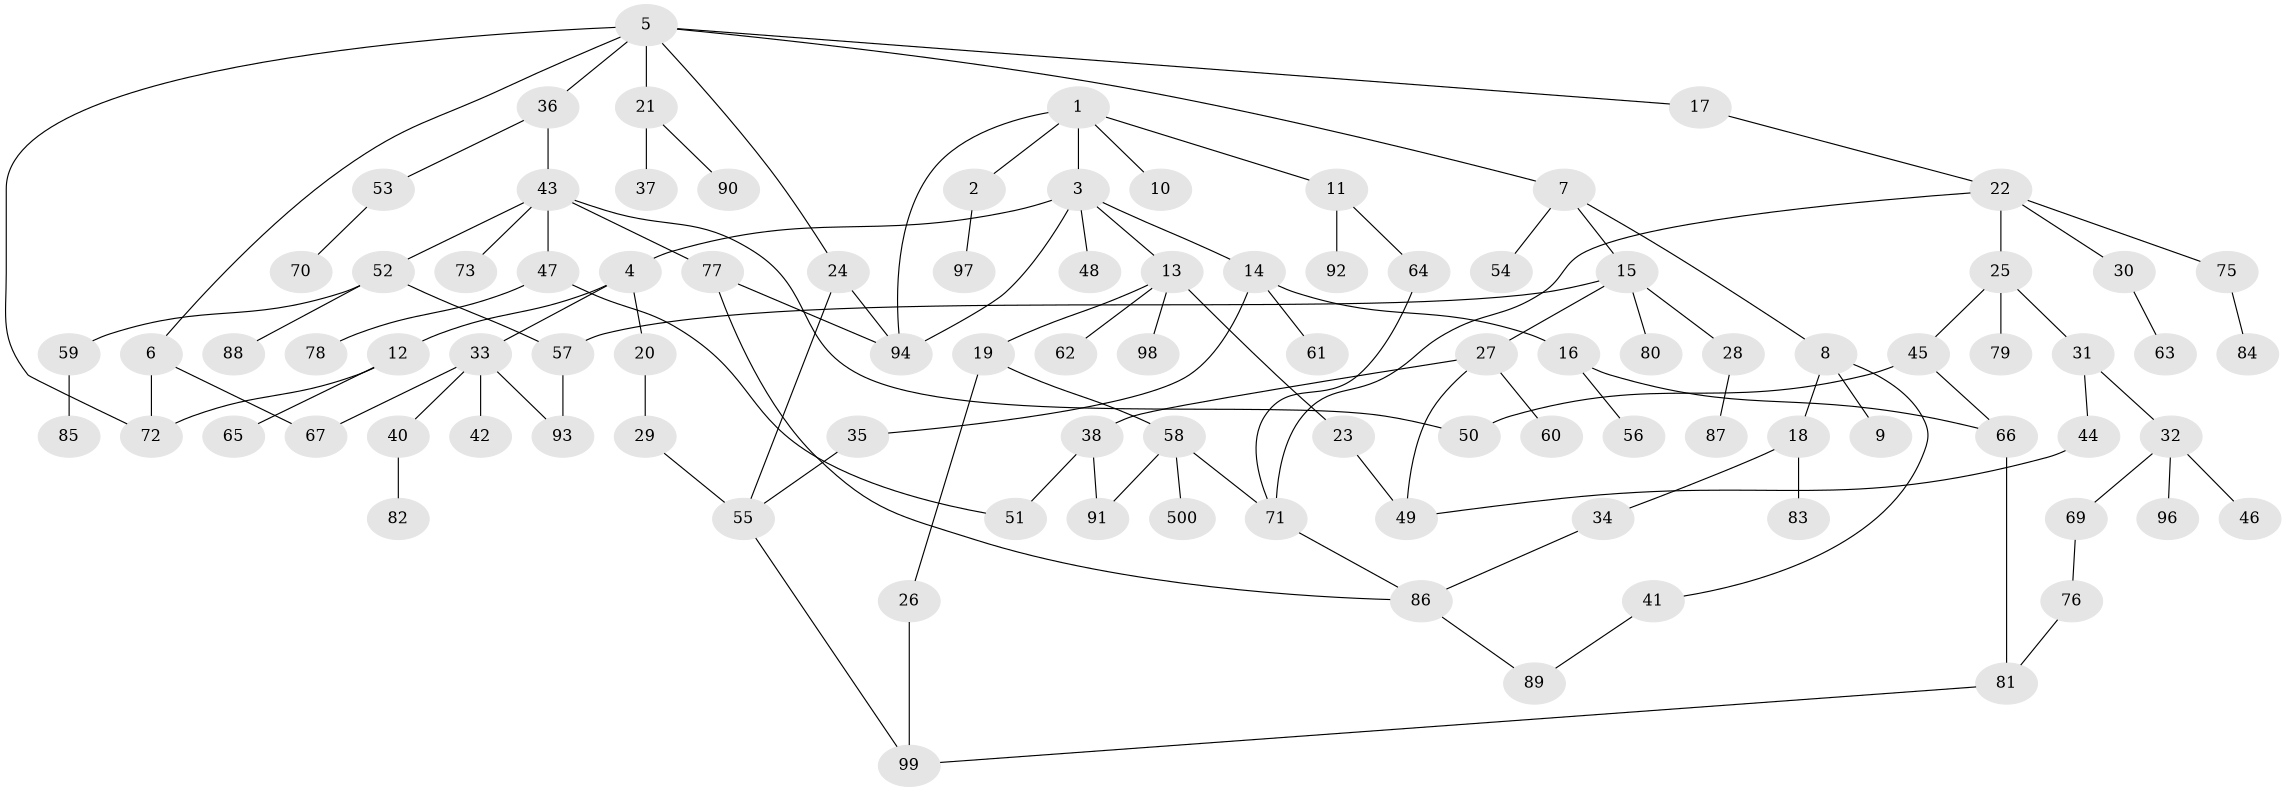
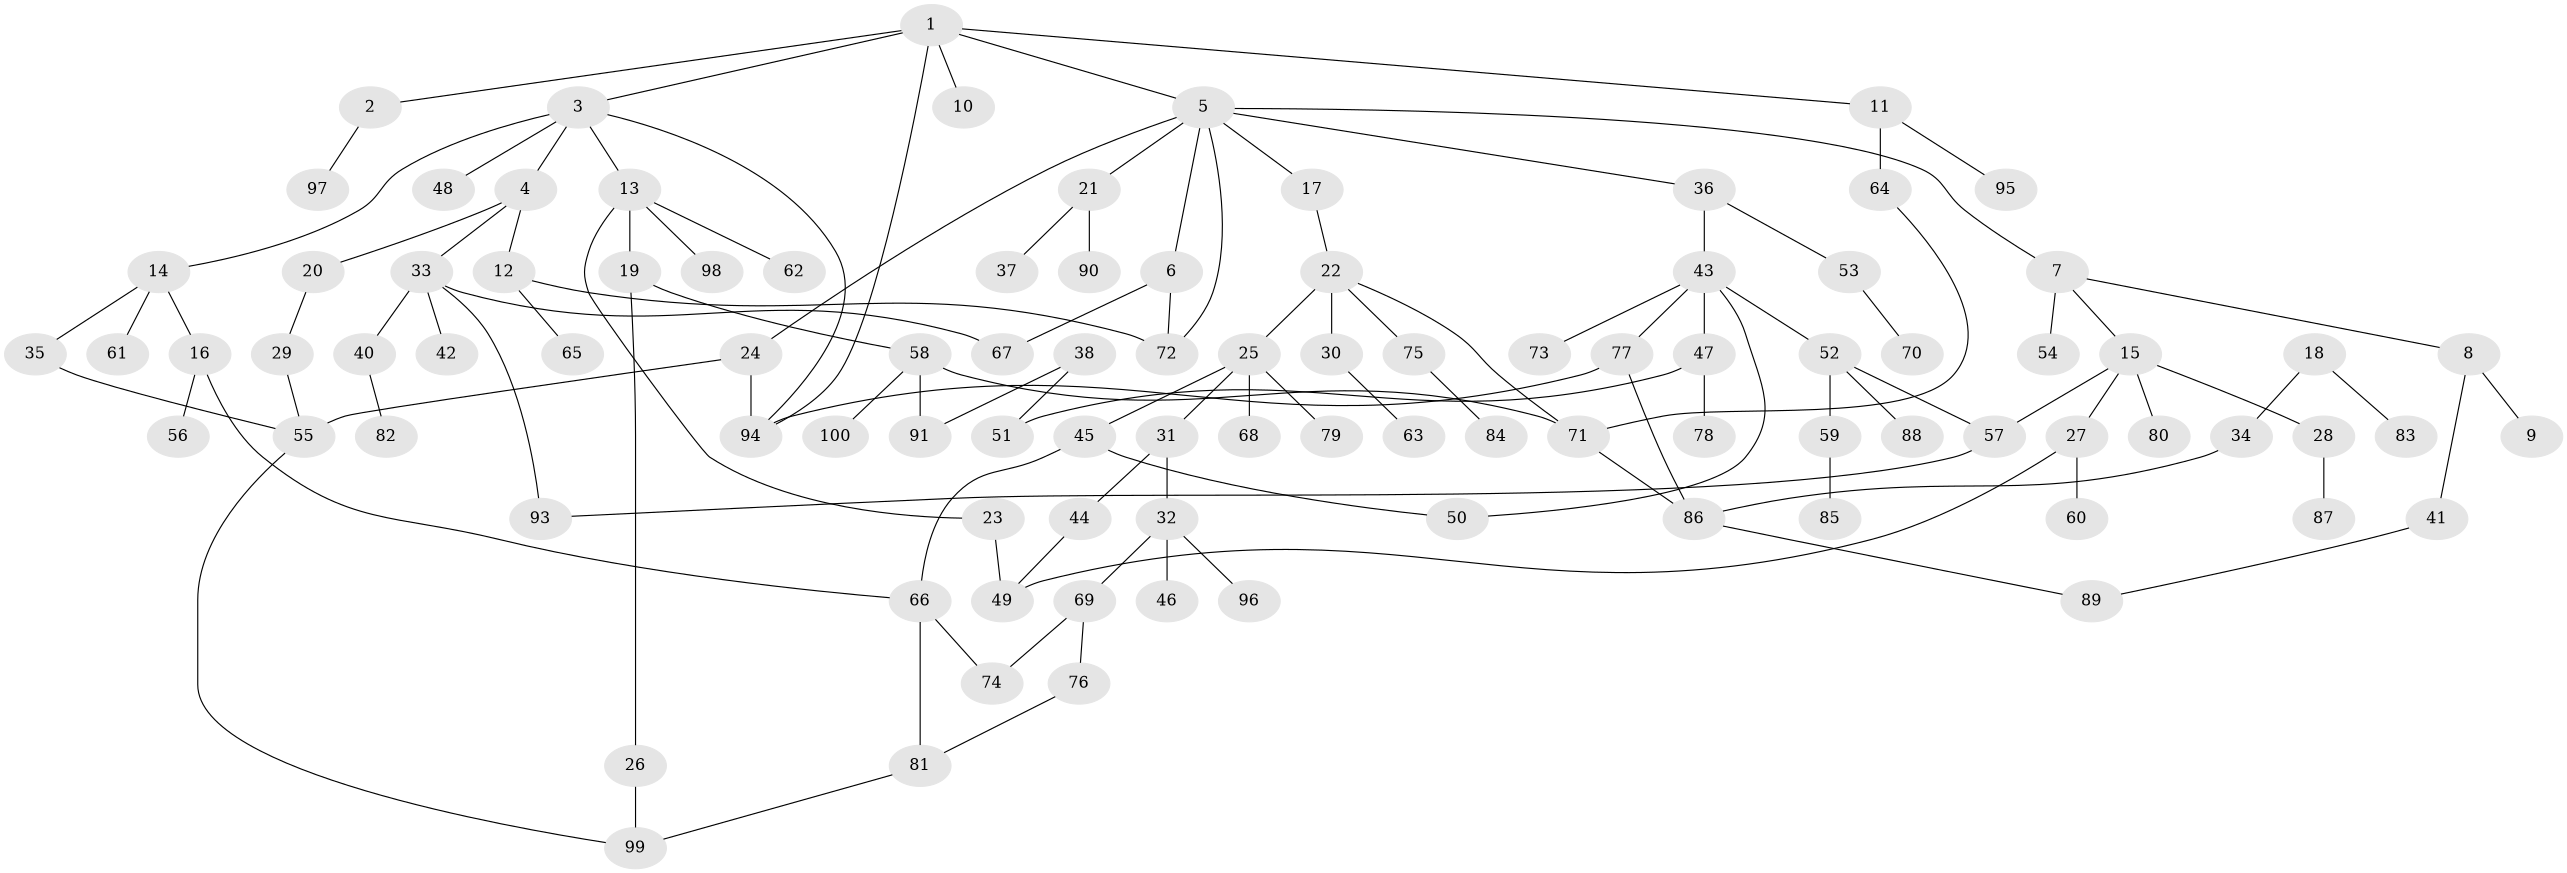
  graph {
    node [color=gray90 style=filled]
    1
    2
    3
    5
    10
    11
    94
    97
    4
    13
    14
    48
    6
    7
    17
    21
    24
    36
    72
    64
-   95 [label=92]
+   95
    12
    20
    33
    19
    23
    62
    98
    16
    35
    61
    65
    29
    67
    40
    42
    93
    8
    15
    54
    22
    37
    90
    55
    43
    53
    9
    18
    41
    27
    28
    57
    80
    34
    83
    89
    71
    26
    58
    49
    56
    66
    38
    60
    87
+   74
    81
    25
    30
    75
    86
    99
    91
-   100 [label=500]
+   100
    31
    45
+   68
    79
    63
    84
    32
    44
    50
    51
    46
    69
    96
    76
    82
    47
    52
    73
    77
    70
    78
    59
    88
    85
    1 -- 2
    1 -- 3
+   1 -- 5
    1 -- 10
    1 -- 11
    1 -- 94
    2 -- 97
    3 -- 94
    3 -- 4
    3 -- 13
    3 -- 14
    3 -- 48
    5 -- 6
    5 -- 7
    5 -- 17
    5 -- 21
    5 -- 24
    5 -- 36
    5 -- 72
    11 -- 64
    11 -- 95
    4 -- 12
    4 -- 20
    4 -- 33
    13 -- 19
    13 -- 23
    13 -- 62
    13 -- 98
    14 -- 16
    14 -- 35
    14 -- 61
    6 -- 72
    6 -- 67
    7 -- 8
    7 -- 15
    7 -- 54
    17 -- 22
    21 -- 37
    21 -- 90
    24 -- 94
    24 -- 55
    36 -- 43
    36 -- 53
    64 -- 71
    12 -- 72
    12 -- 65
    20 -- 29
    33 -- 67
    33 -- 40
    33 -- 42
    33 -- 93
    19 -- 26
    19 -- 58
    23 -- 49
    16 -- 56
    16 -- 66
    35 -- 55
    29 -- 55
    40 -- 82
    8 -- 9
-   8 -- 18
    8 -- 41
    15 -- 27
    15 -- 28
    15 -- 57
    15 -- 80
    22 -- 71
    22 -- 25
    22 -- 30
    22 -- 75
    55 -- 99
    43 -- 50
    43 -- 47
    43 -- 52
    43 -- 73
    43 -- 77
    53 -- 70
    18 -- 34
    18 -- 83
    41 -- 89
    27 -- 49
-   27 -- 38
    27 -- 60
    28 -- 87
    57 -- 93
    34 -- 86
    71 -- 86
    26 -- 99
    58 -- 71
    58 -- 91
    58 -- 100
+   66 -- 74
    66 -- 81
    38 -- 91
    38 -- 51
    81 -- 99
    25 -- 31
    25 -- 45
+   25 -- 68
    25 -- 79
    30 -- 63
    75 -- 84
    86 -- 89
    31 -- 32
    31 -- 44
    45 -- 66
    45 -- 50
    32 -- 46
    32 -- 69
    32 -- 96
    44 -- 49
+   69 -- 74
    69 -- 76
    76 -- 81
    47 -- 51
    47 -- 78
    52 -- 57
    52 -- 59
    52 -- 88
    77 -- 94
    77 -- 86
    59 -- 85
  }
